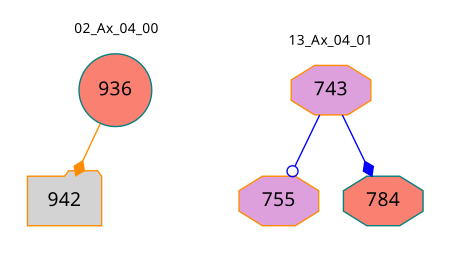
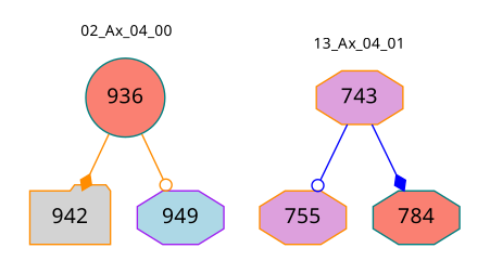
  digraph {
    fontname="Noto Sans"
    node [color=darkorange fillcolor=salmon fontname="Noto Sans" shape=octagon style=filled]
    edge [arrowhead=diamond color=darkorange fontname="Noto Sans"]
    n1 [color=teal label=936 shape=circle]
    n2 [fillcolor=lightgrey label=942 shape=folder]
+   n3 [color=purple fillcolor=lightblue label=949]
    n4 [fillcolor=plum label=743]
    n5 [fillcolor=plum label=755]
    n6 [color=teal label=784]
    subgraph cluster_1 {
      color=white
      fontsize=10
      label="02_Ax_04_00"
      n1
      n2
+     n3
    }
    subgraph cluster_2 {
      color=white
      fontsize=10
      label="13_Ax_04_01"
      n4
      n5
      n6
    }
    n1 -> n2
+   n1 -> n3 [arrowhead=odot]
    n4 -> n5 [arrowhead=odot color=blue]
    n4 -> n6 [color=blue]
  }
